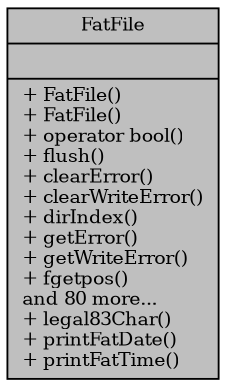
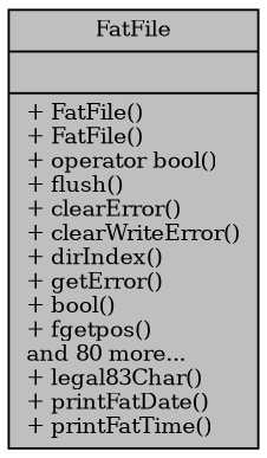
  digraph {
    fontname="DejaVu Serif"
-   n1 [color=black fillcolor=grey75 fontcolor=black fontname="DejaVu Serif" fontsize=10 height=0.2 label="{FatFile\n||+ FatFile()\l+ FatFile()\l+ operator bool()\l+ flush()\l+ clearError()\l+ clearWriteError()\l+ dirIndex()\l+ getError()\l+ getWriteError()\l+ fgetpos()\land 80 more...\l+ legal83Char()\l+ printFatDate()\l+ printFatTime()\l}" shape=record style=filled width=0.4]
+   n1 [color=black fillcolor=grey75 fontcolor=black fontname="DejaVu Serif" fontsize=10 height=0.2 label="{FatFile\n||+ FatFile()\l+ FatFile()\l+ operator bool()\l+ flush()\l+ clearError()\l+ clearWriteError()\l+ dirIndex()\l+ getError()\l+ bool()\l+ fgetpos()\land 80 more...\l+ legal83Char()\l+ printFatDate()\l+ printFatTime()\l}" shape=record style=filled width=0.4]
  }
